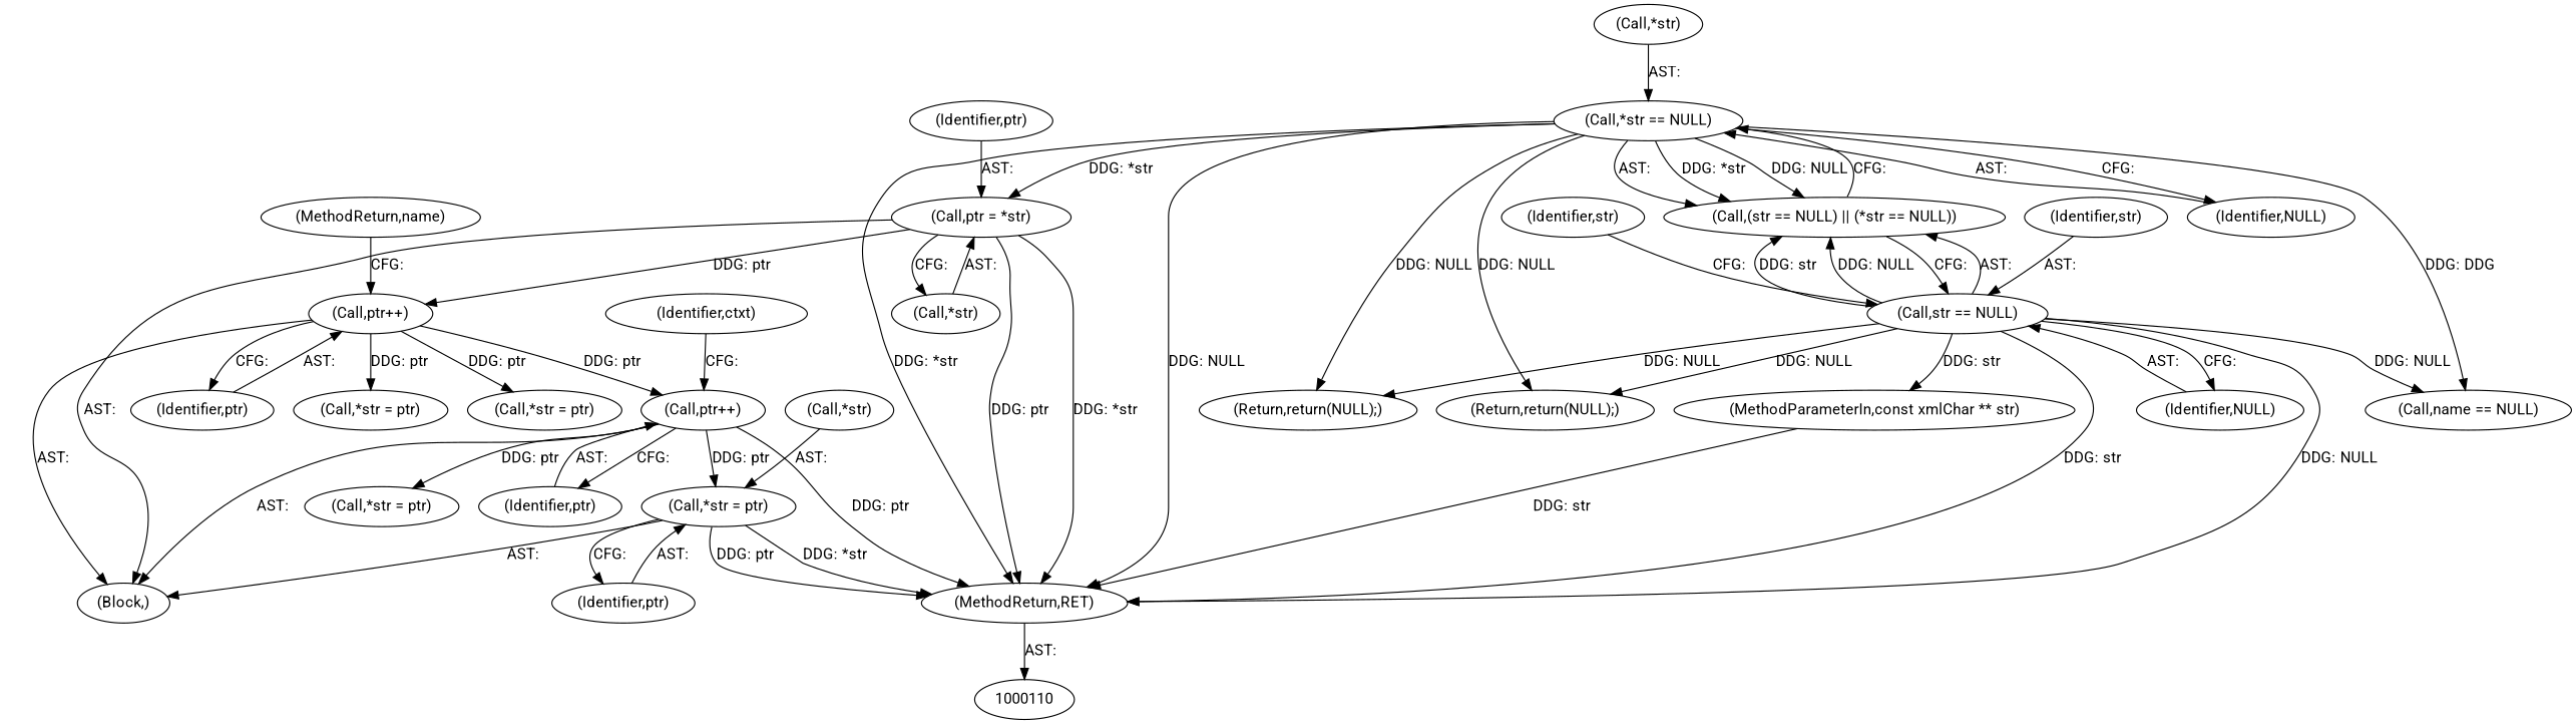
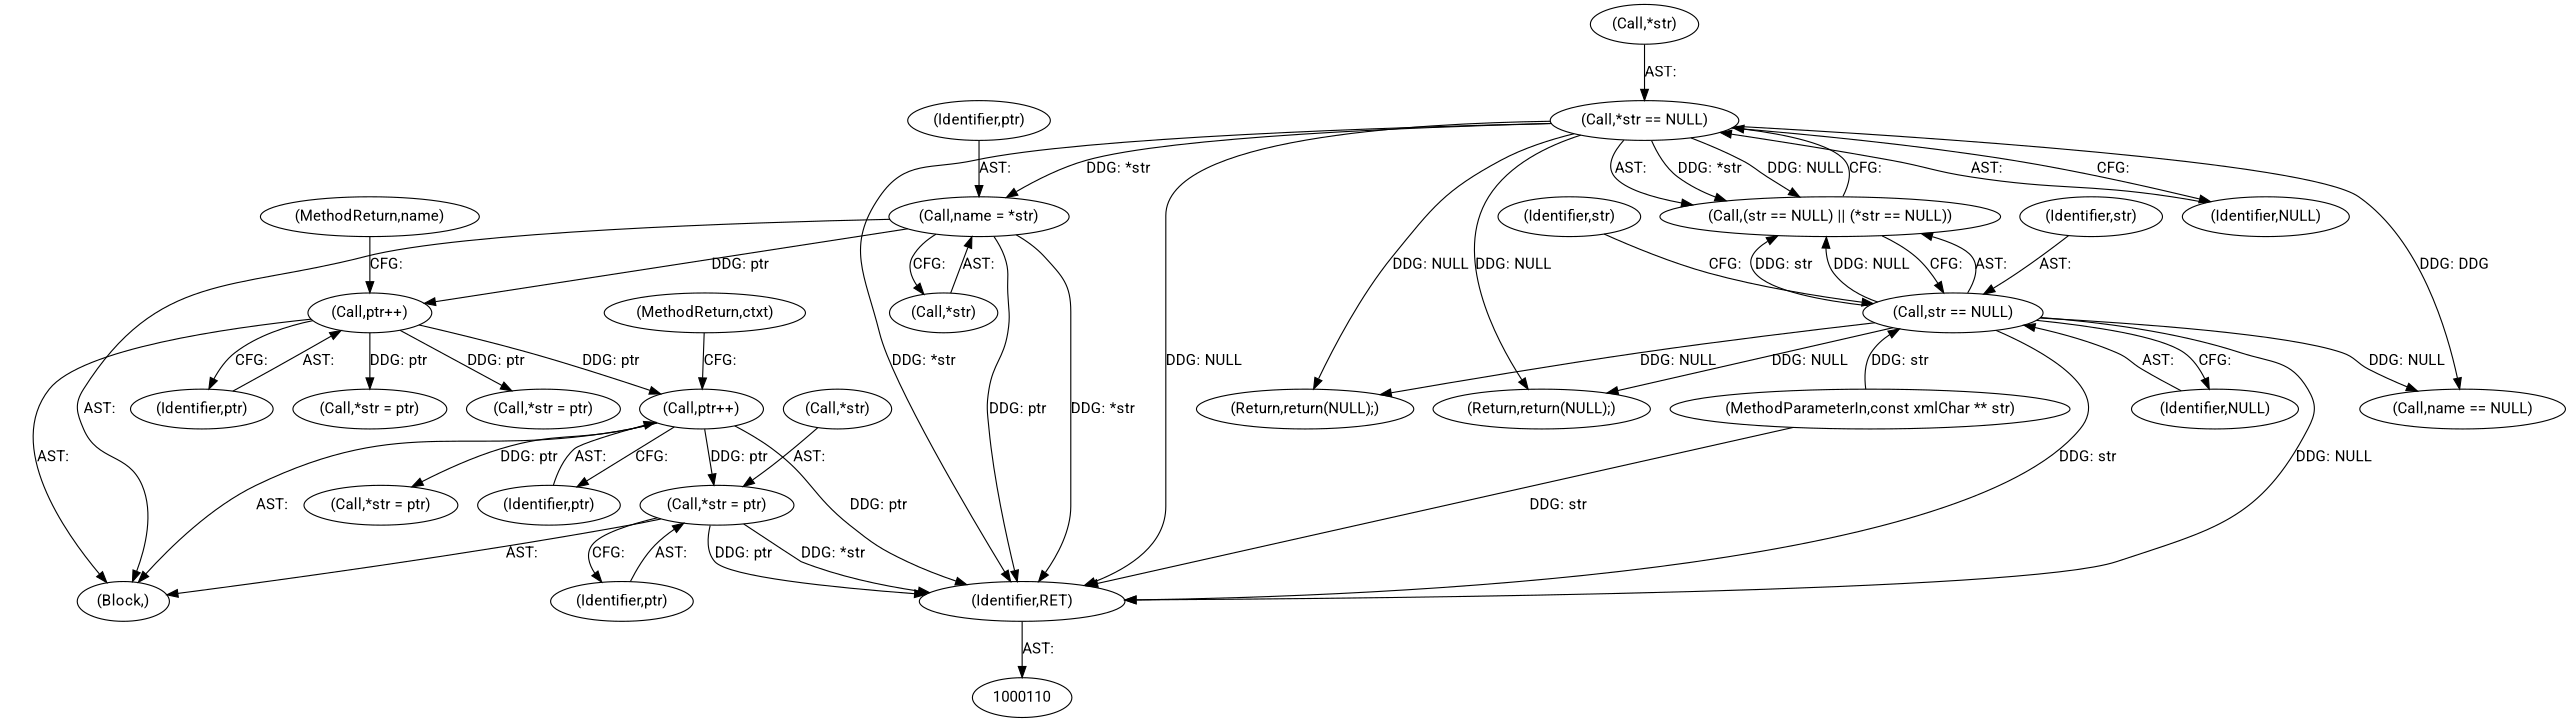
  digraph {
    fontname=Roboto
    node [fontname=Roboto]
    edge [fontname=Roboto]
    n1 [label="(Call,*str = ptr)"]
-   n2 [label="(MethodReturn,RET)"]
+   n2 [label="(Identifier,RET)"]
    n3 [label="(Block,)"]
    n4 [label="(Identifier,ptr)"]
    1000110
    n6 [label="(Call,ptr++)"]
    n7 [label="(Identifier,ptr)"]
    n8 [label="(Call,*str = ptr)"]
    n9 [label="(Call,ptr++)"]
    n10 [label="(Call,*str = ptr)"]
    n11 [label="(Call,*str = ptr)"]
    n12 [label="(Identifier,ptr)"]
-   n13 [label="(Call,ptr = *str)"]
+   n13 [label="(Call,name = *str)"]
    n14 [label="(Call,*str)"]
    n15 [label="(Call,*str == NULL)"]
    n16 [label="(Call,name == NULL)"]
    n17 [label="(Return,return(NULL);)"]
    n18 [label="(Call,(str == NULL) || (*str == NULL))"]
    n19 [label="(Return,return(NULL);)"]
    n20 [label="(Identifier,NULL)"]
    n21 [label="(Call,str == NULL)"]
    n22 [label="(Identifier,NULL)"]
    n23 [label="(MethodParameterIn,const xmlChar ** str)"]
    n24 [label="(Call,*str)"]
    n25 [label="(Call,*str)"]
    n26 [label="(Identifier,str)"]
    n27 [label="(Identifier,ptr)"]
    n28 [label="(MethodReturn,name)"]
-   n29 [label="(Identifier,ctxt)"]
+   n29 [label="(MethodReturn,ctxt)"]
    n30 [label="(Identifier,str)"]
    n1 -> n2 [label="DDG: *str"]
    n1 -> n2 [label="DDG: ptr"]
    n1 -> n3 [label="AST: "]
    n1 -> n4 [label="CFG: "]
    n2 -> 1000110 [label="AST: "]
    n4 -> n1 [label="AST: "]
    n6 -> n1 [label="DDG: ptr"]
    n6 -> n2 [label="DDG: ptr"]
    n6 -> n3 [label="AST: "]
    n6 -> n7 [label="CFG: "]
    n6 -> n8 [label="DDG: ptr"]
    n7 -> n6 [label="AST: "]
    n9 -> n3 [label="AST: "]
    n9 -> n6 [label="DDG: ptr"]
    n9 -> n10 [label="DDG: ptr"]
    n9 -> n11 [label="DDG: ptr"]
    n9 -> n12 [label="CFG: "]
    n12 -> n9 [label="AST: "]
    n13 -> n2 [label="DDG: *str"]
    n13 -> n2 [label="DDG: ptr"]
    n13 -> n3 [label="AST: "]
    n13 -> n9 [label="DDG: ptr"]
    n13 -> n14 [label="CFG: "]
    n14 -> n13 [label="AST: "]
    n15 -> n2 [label="DDG: NULL"]
    n15 -> n2 [label="DDG: *str"]
    n15 -> n13 [label="DDG: *str"]
    n15 -> n16 [label="DDG: DDG"]
    n15 -> n17 [label="DDG: NULL"]
    n15 -> n18 [label="AST: "]
    n15 -> n18 [label="DDG: *str"]
    n15 -> n18 [label="DDG: NULL"]
    n15 -> n19 [label="DDG: NULL"]
    n15 -> n20 [label="CFG: "]
    n18 -> n15 [label="CFG: "]
    n18 -> n21 [label="CFG: "]
    n20 -> n15 [label="AST: "]
    n21 -> n2 [label="DDG: NULL"]
    n21 -> n2 [label="DDG: str"]
    n21 -> n16 [label="DDG: NULL"]
    n21 -> n17 [label="DDG: NULL"]
    n21 -> n18 [label="AST: "]
    n21 -> n18 [label="DDG: str"]
    n21 -> n18 [label="DDG: NULL"]
    n21 -> n19 [label="DDG: NULL"]
    n21 -> n22 [label="CFG: "]
    n22 -> n21 [label="AST: "]
    n23 -> n2 [label="DDG: str"]
-   n21 -> n23 [label="DDG: str"]
+   n23 -> n21 [label="DDG: str"]
    n24 -> n15 [label="AST: "]
    n25 -> n1 [label="AST: "]
    n26 -> n21 [label="CFG: "]
    n27 -> n13 [label="AST: "]
    n28 -> n9 [label="CFG: "]
    n29 -> n6 [label="CFG: "]
    n30 -> n21 [label="AST: "]
  }
